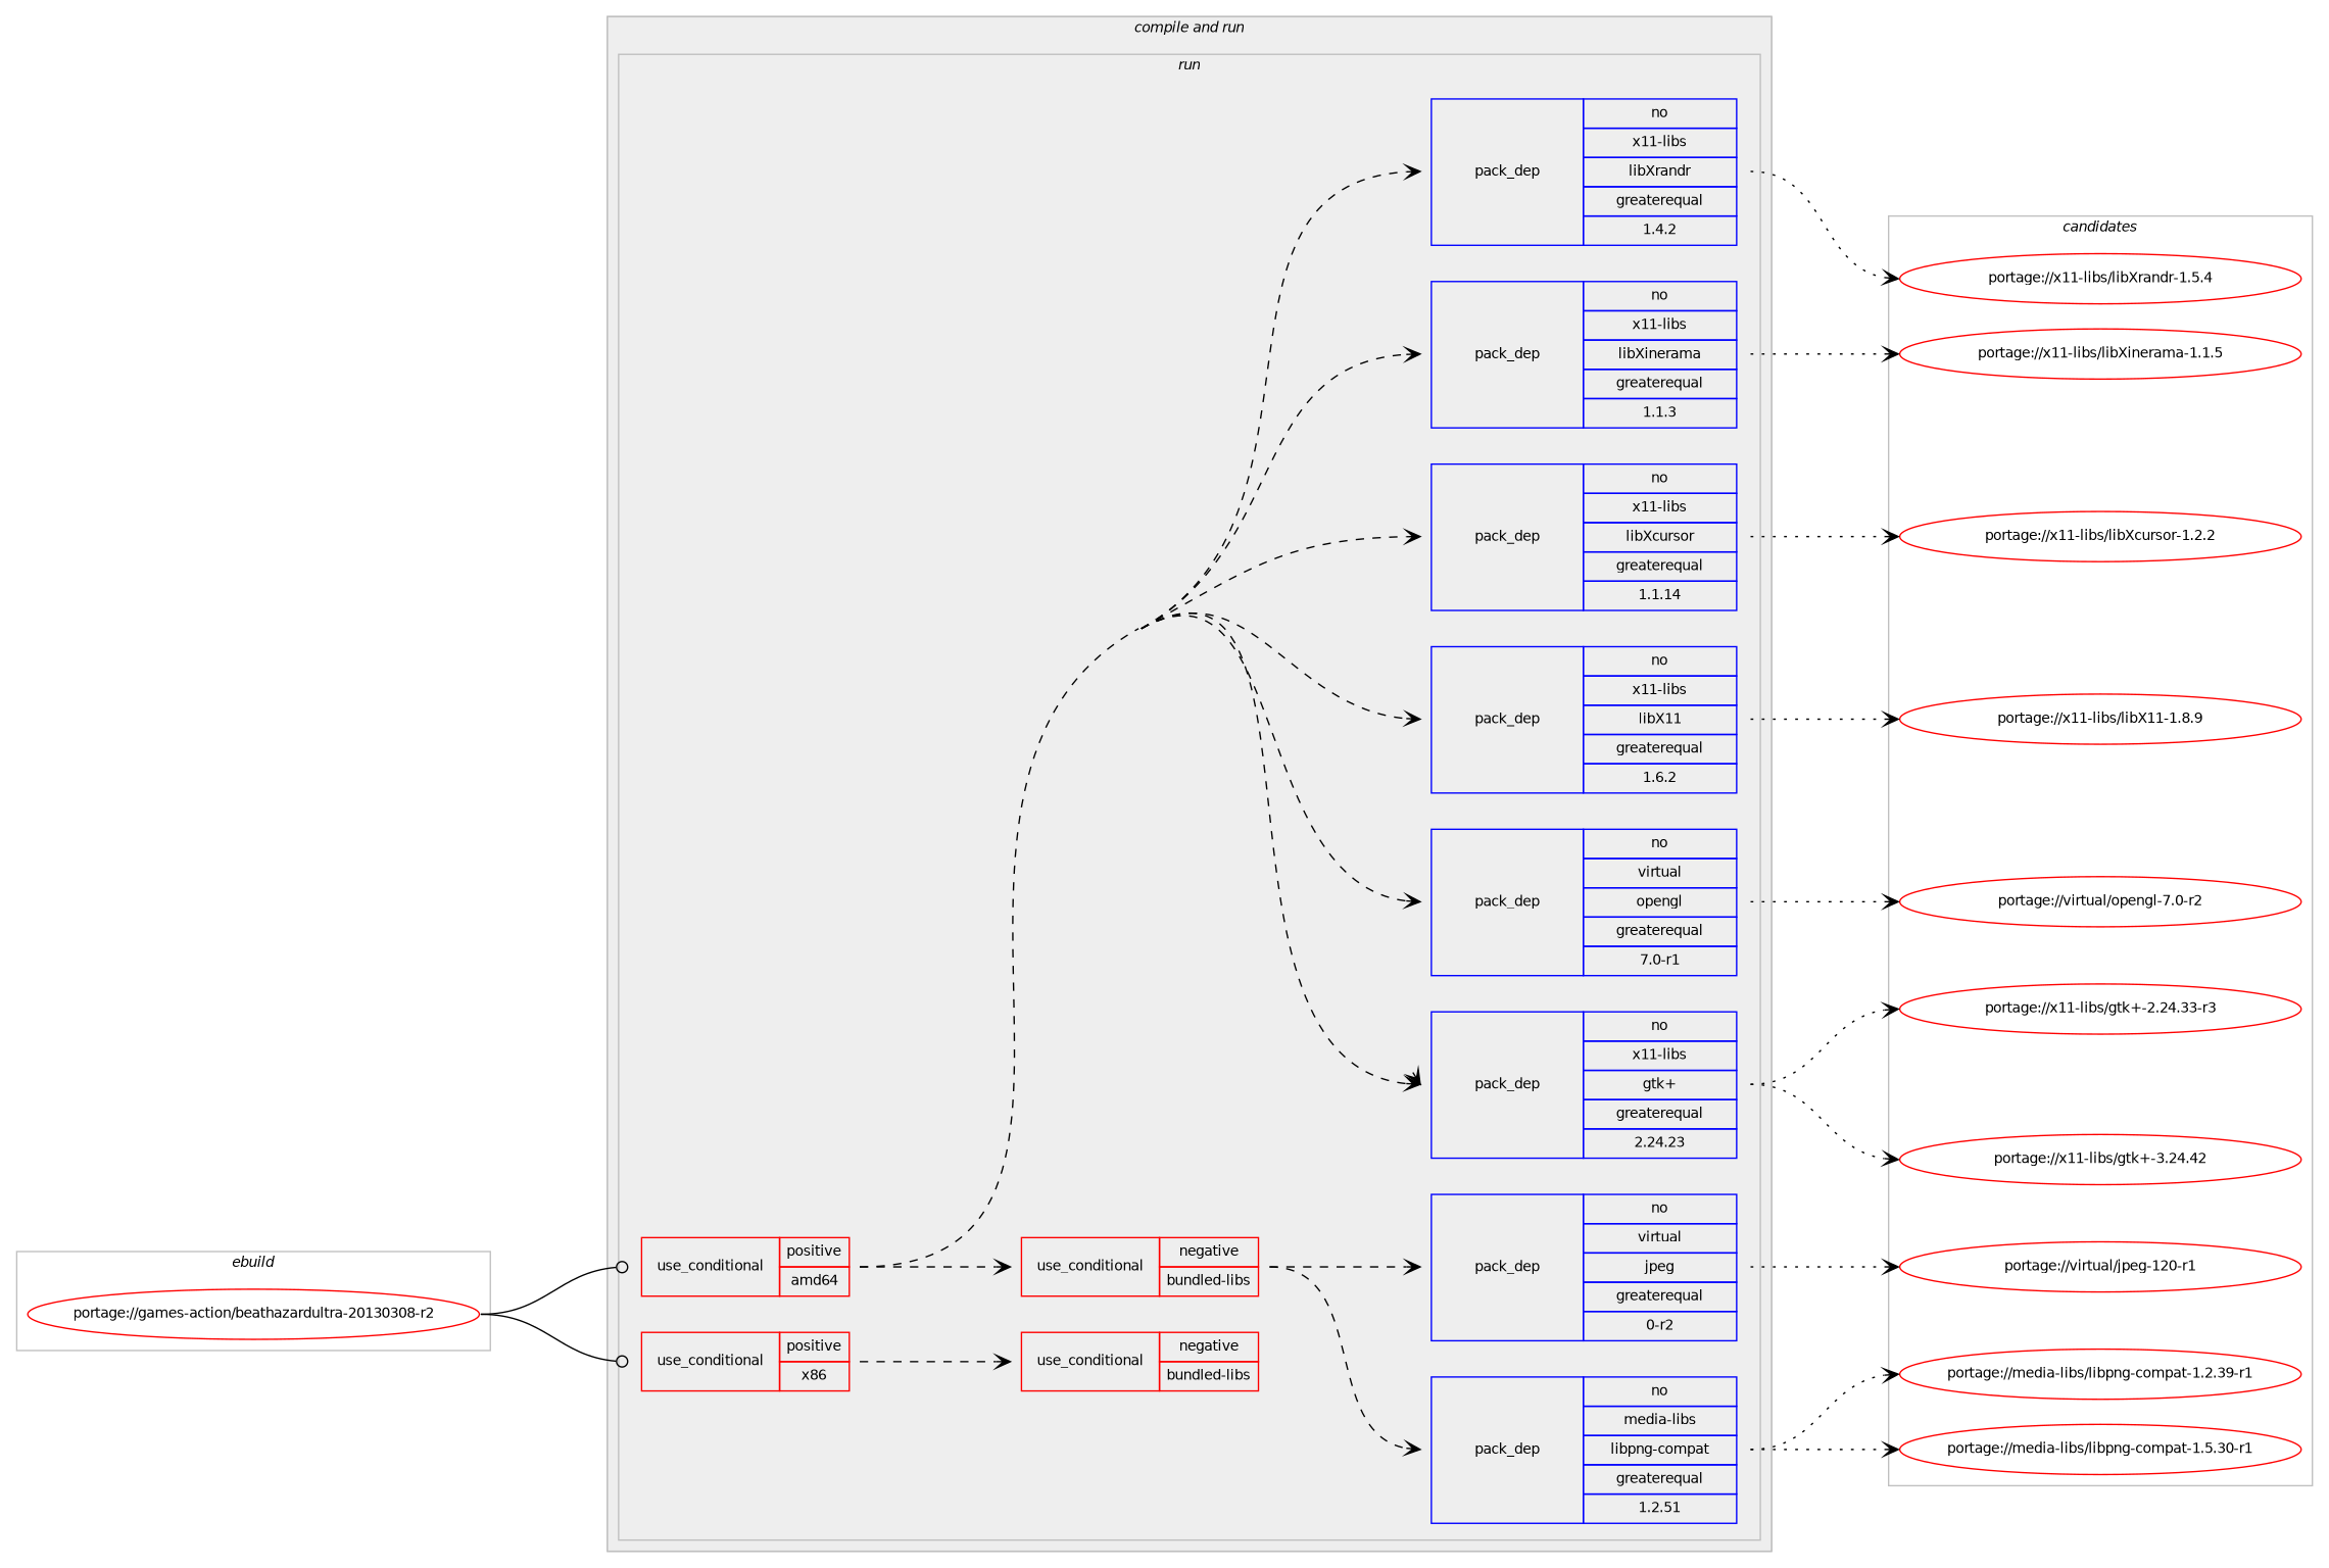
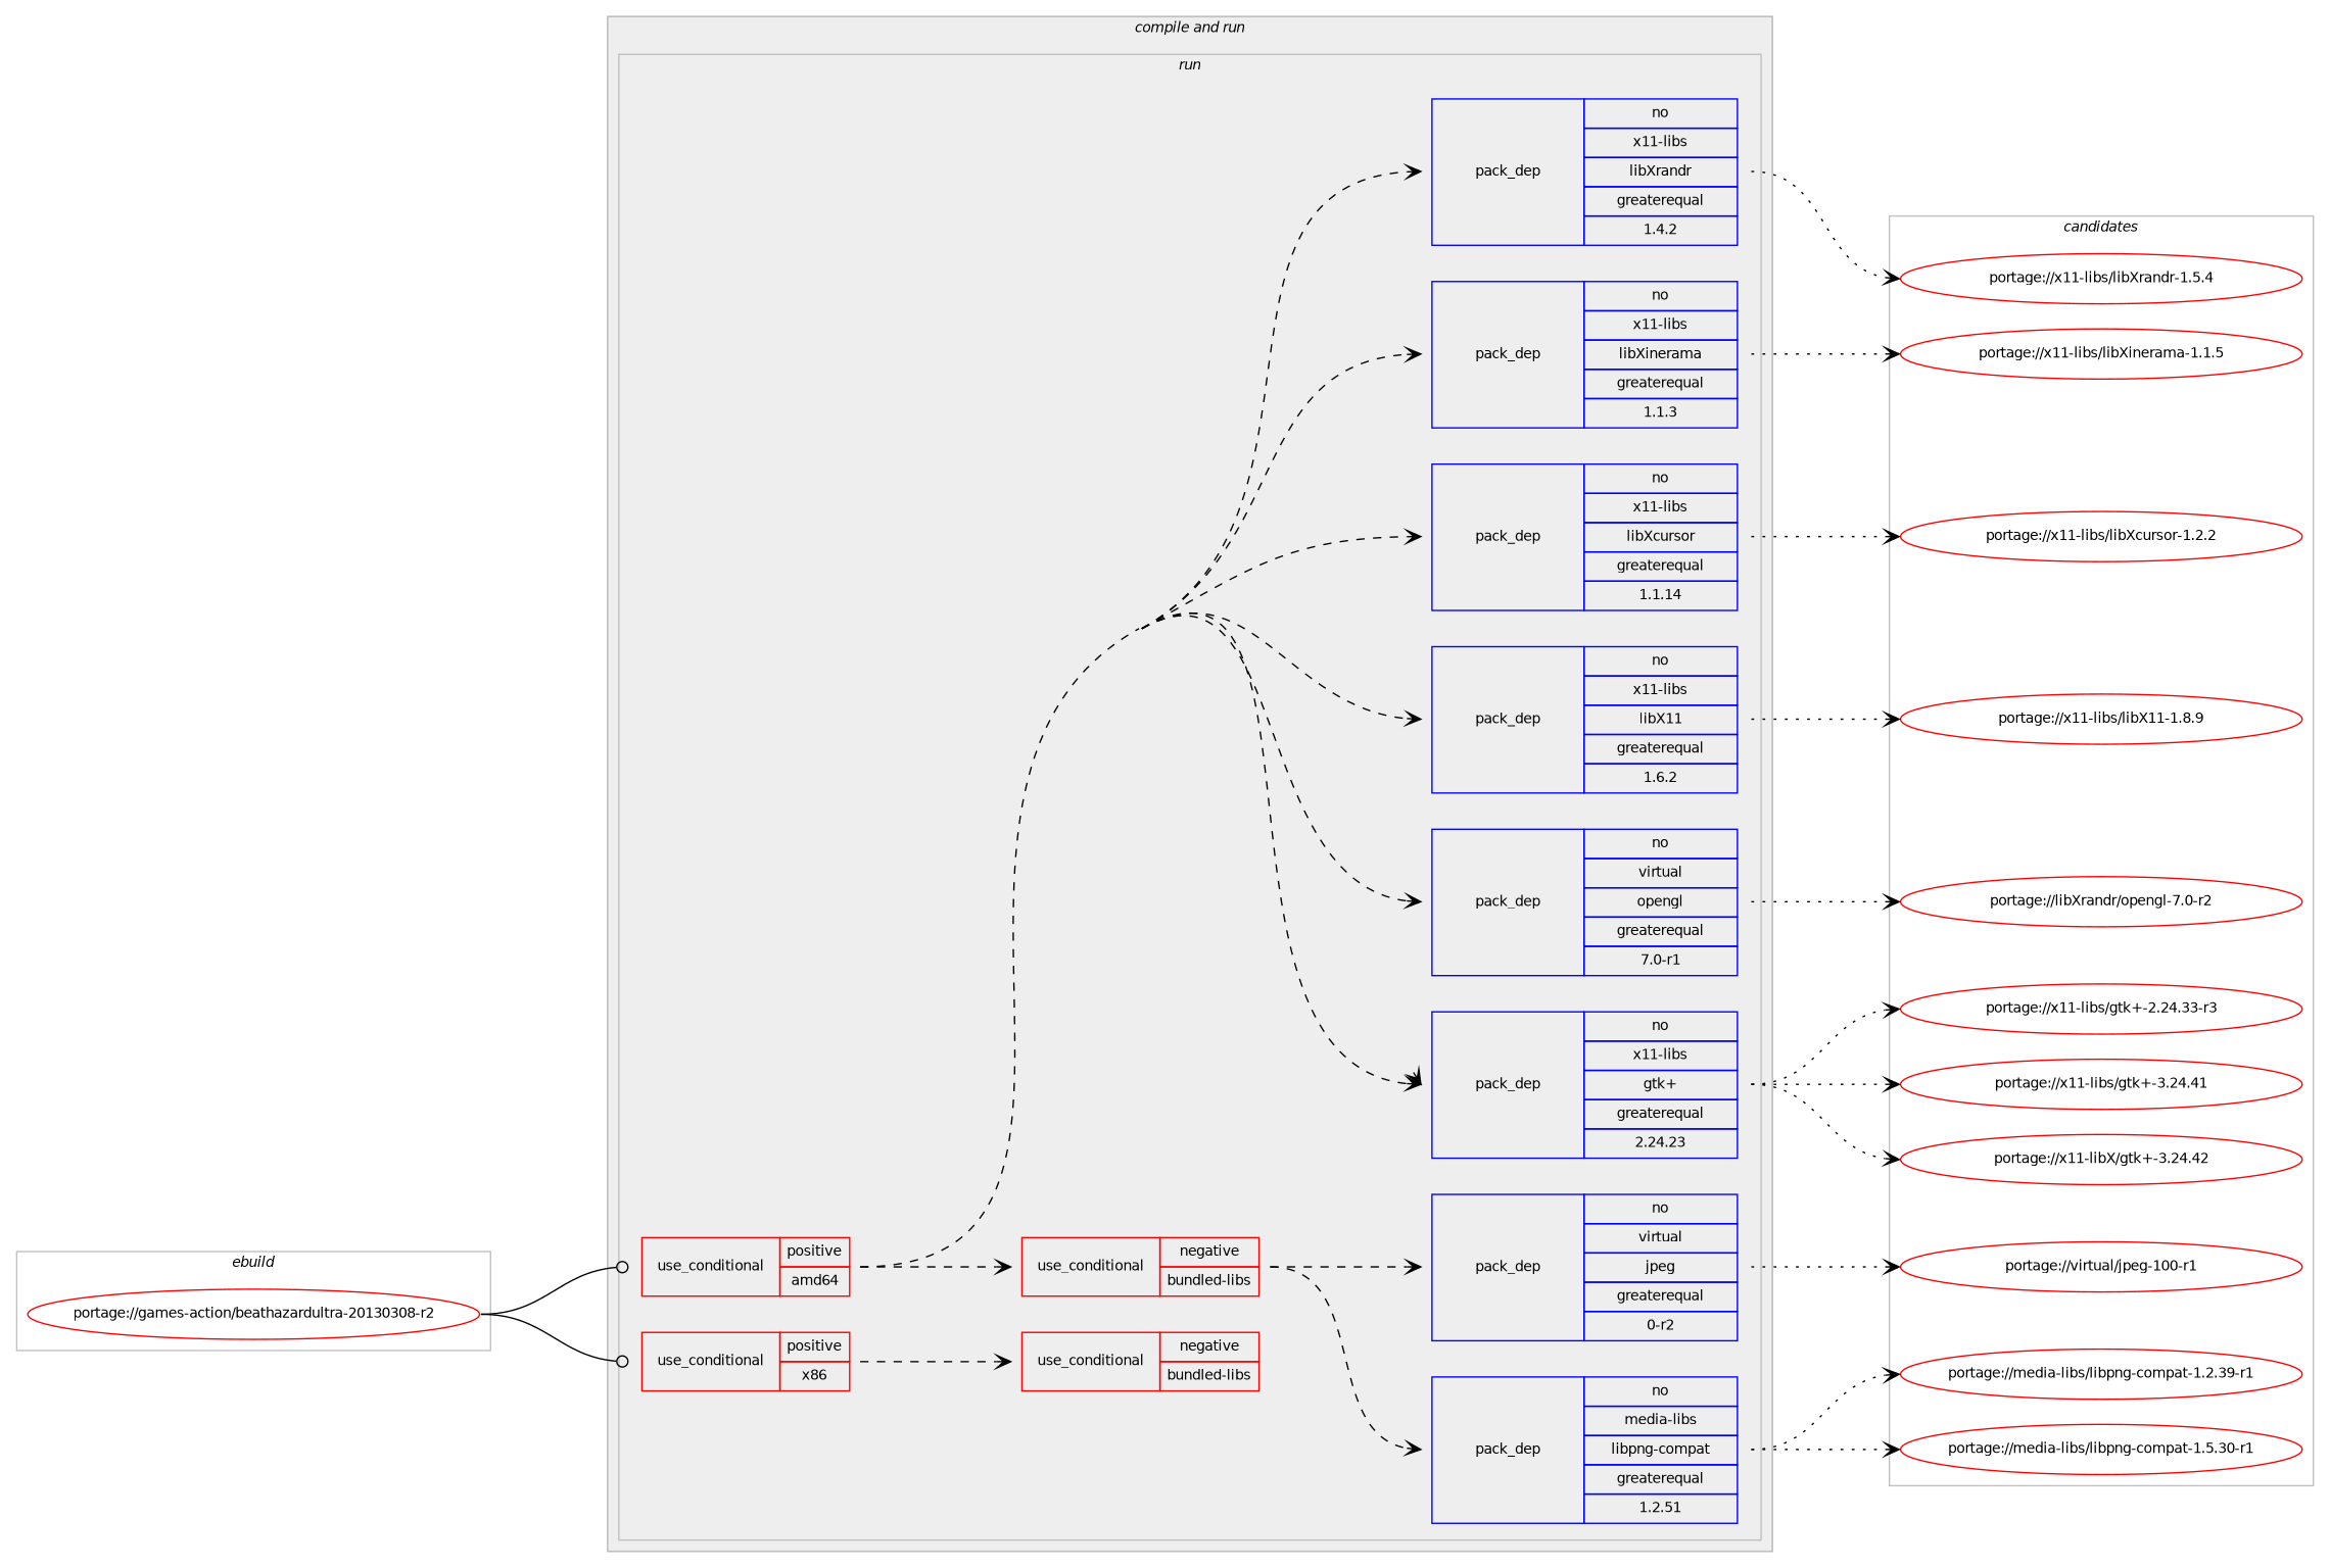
  digraph {
    compound=true
    concentrate=true
    fontname=Helvetica
    fontsize=10
    newrank=true
    rankdir=LR
    ranksep=1.5
    node [color=red fontname=Helvetica fontsize=10]
    edge [arrowhead=vee headport=w style=dotted tailport=e weight=20]
    n1 [label="portage://games-action/beathazardultra-20130308-r2" width=4]
    n2 [color=blue label=<<TABLE BORDER="0" CELLBORDER="1" CELLSPACING="0" CELLPADDING="4" WIDTH="220"><TR><TD ROWSPAN="6" CELLPADDING="30">pack_dep</TD></TR><TR><TD WIDTH="110">no</TD></TR><TR><TD>media-libs</TD></TR><TR><TD>libpng-compat</TD></TR><TR><TD>greaterequal</TD></TR><TR><TD>1.2.51</TD></TR></TABLE>> shape=none]
    n3 [color=blue label=<<TABLE BORDER="0" CELLBORDER="1" CELLSPACING="0" CELLPADDING="4" WIDTH="220"><TR><TD ROWSPAN="6" CELLPADDING="30">pack_dep</TD></TR><TR><TD WIDTH="110">no</TD></TR><TR><TD>virtual</TD></TR><TR><TD>jpeg</TD></TR><TR><TD>greaterequal</TD></TR><TR><TD>0-r2</TD></TR></TABLE>> shape=none]
    n4 [label=<<TABLE BORDER="0" CELLBORDER="1" CELLSPACING="0" CELLPADDING="4"><TR><TD ROWSPAN="3" CELLPADDING="10">use_conditional</TD></TR><TR><TD>negative</TD></TR><TR><TD>bundled-libs</TD></TR></TABLE>> shape=none]
    n5 [color=blue label=<<TABLE BORDER="0" CELLBORDER="1" CELLSPACING="0" CELLPADDING="4" WIDTH="220"><TR><TD ROWSPAN="6" CELLPADDING="30">pack_dep</TD></TR><TR><TD WIDTH="110">no</TD></TR><TR><TD>x11-libs</TD></TR><TR><TD>gtk+</TD></TR><TR><TD>greaterequal</TD></TR><TR><TD>2.24.23</TD></TR></TABLE>> shape=none]
    n6 [color=blue label=<<TABLE BORDER="0" CELLBORDER="1" CELLSPACING="0" CELLPADDING="4" WIDTH="220"><TR><TD ROWSPAN="6" CELLPADDING="30">pack_dep</TD></TR><TR><TD WIDTH="110">no</TD></TR><TR><TD>virtual</TD></TR><TR><TD>opengl</TD></TR><TR><TD>greaterequal</TD></TR><TR><TD>7.0-r1</TD></TR></TABLE>> shape=none]
    n7 [color=blue label=<<TABLE BORDER="0" CELLBORDER="1" CELLSPACING="0" CELLPADDING="4" WIDTH="220"><TR><TD ROWSPAN="6" CELLPADDING="30">pack_dep</TD></TR><TR><TD WIDTH="110">no</TD></TR><TR><TD>x11-libs</TD></TR><TR><TD>libX11</TD></TR><TR><TD>greaterequal</TD></TR><TR><TD>1.6.2</TD></TR></TABLE>> shape=none]
    n8 [color=blue label=<<TABLE BORDER="0" CELLBORDER="1" CELLSPACING="0" CELLPADDING="4" WIDTH="220"><TR><TD ROWSPAN="6" CELLPADDING="30">pack_dep</TD></TR><TR><TD WIDTH="110">no</TD></TR><TR><TD>x11-libs</TD></TR><TR><TD>libXcursor</TD></TR><TR><TD>greaterequal</TD></TR><TR><TD>1.1.14</TD></TR></TABLE>> shape=none]
    n9 [color=blue label=<<TABLE BORDER="0" CELLBORDER="1" CELLSPACING="0" CELLPADDING="4" WIDTH="220"><TR><TD ROWSPAN="6" CELLPADDING="30">pack_dep</TD></TR><TR><TD WIDTH="110">no</TD></TR><TR><TD>x11-libs</TD></TR><TR><TD>libXinerama</TD></TR><TR><TD>greaterequal</TD></TR><TR><TD>1.1.3</TD></TR></TABLE>> shape=none]
    n10 [color=blue label=<<TABLE BORDER="0" CELLBORDER="1" CELLSPACING="0" CELLPADDING="4" WIDTH="220"><TR><TD ROWSPAN="6" CELLPADDING="30">pack_dep</TD></TR><TR><TD WIDTH="110">no</TD></TR><TR><TD>x11-libs</TD></TR><TR><TD>libXrandr</TD></TR><TR><TD>greaterequal</TD></TR><TR><TD>1.4.2</TD></TR></TABLE>> shape=none]
    n11 [label=<<TABLE BORDER="0" CELLBORDER="1" CELLSPACING="0" CELLPADDING="4"><TR><TD ROWSPAN="3" CELLPADDING="10">use_conditional</TD></TR><TR><TD>positive</TD></TR><TR><TD>amd64</TD></TR></TABLE>> shape=none]
    n12 [label=<<TABLE BORDER="0" CELLBORDER="1" CELLSPACING="0" CELLPADDING="4"><TR><TD ROWSPAN="3" CELLPADDING="10">use_conditional</TD></TR><TR><TD>negative</TD></TR><TR><TD>bundled-libs</TD></TR></TABLE>> shape=none]
    n13 [label=<<TABLE BORDER="0" CELLBORDER="1" CELLSPACING="0" CELLPADDING="4"><TR><TD ROWSPAN="3" CELLPADDING="10">use_conditional</TD></TR><TR><TD>positive</TD></TR><TR><TD>x86</TD></TR></TABLE>> shape=none]
    n14 [label="portage://media-libs/libpng-compat-1.2.39-r1" width=4]
    n15 [label="portage://media-libs/libpng-compat-1.5.30-r1" width=4]
-   n16 [label="portage://virtual/jpeg-120-r1" width=4]
+   n16 [label="portage://virtual/jpeg-100-r1" width=4]
    n17 [label="portage://x11-libs/gtk+-2.24.33-r3" width=4]
-   n19 [label="portage://x11-libs/gtk+-3.24.42" width=4]
-   n20 [label="portage://virtual/opengl-7.0-r2" width=4]
+   n18 [label="portage://x11-libs/gtk+-3.24.41" width=4]
+   n19 [label="portage://x11-libX/gtk+-3.24.42" width=4]
+   n20 [label="portage://libXrandr/opengl-7.0-r2" width=4]
    n21 [label="portage://x11-libs/libX11-1.8.9" width=4]
    n22 [label="portage://x11-libs/libXcursor-1.2.2" width=4]
    n23 [label="portage://x11-libs/libXinerama-1.1.5" width=4]
    n24 [label="portage://x11-libs/libXrandr-1.5.4" width=4]
    subgraph cluster_1 {
      color=gray
      label=<<i>ebuild</i>>
      rank=same
      n1
    }
    subgraph cluster_2 {
      color=gray
      label=<<i>dependencies</i>>
      subgraph cluster_3 {
        color=gray
        fillcolor="#eeeeee"
        label=<<i>compile</i>>
        style=filled
      }
      subgraph cluster_4 {
        color=gray
        fillcolor="#eeeeee"
        label=<<i>compile and run</i>>
        style=filled
      }
      subgraph cluster_5 {
        color=gray
        fillcolor="#eeeeee"
        label=<<i>run</i>>
        style=filled
        subgraph sub_6 {
          color=gray
          fillcolor="#eeeeee"
          label=<<i>run</i>>
          style=filled
          n11
          subgraph sub_7 {
            color=gray
            fillcolor="#eeeeee"
            label=<<i>run</i>>
            style=filled
            n4
            subgraph sub_8 {
              color=gray
              fillcolor="#eeeeee"
              label=<<i>run</i>>
              style=filled
              n2
            }
            subgraph sub_9 {
              color=gray
              fillcolor="#eeeeee"
              label=<<i>run</i>>
              style=filled
              n3
            }
          }
          subgraph sub_10 {
            color=gray
            fillcolor="#eeeeee"
            label=<<i>run</i>>
            style=filled
            n5
          }
          subgraph sub_11 {
            color=gray
            fillcolor="#eeeeee"
            label=<<i>run</i>>
            style=filled
            n6
          }
          subgraph sub_12 {
            color=gray
            fillcolor="#eeeeee"
            label=<<i>run</i>>
            style=filled
            n7
          }
          subgraph sub_13 {
            color=gray
            fillcolor="#eeeeee"
            label=<<i>run</i>>
            style=filled
            n8
          }
          subgraph sub_14 {
            color=gray
            fillcolor="#eeeeee"
            label=<<i>run</i>>
            style=filled
            n9
          }
          subgraph sub_15 {
            color=gray
            fillcolor="#eeeeee"
            label=<<i>run</i>>
            style=filled
            n10
          }
        }
        subgraph sub_16 {
          color=gray
          fillcolor="#eeeeee"
          label=<<i>run</i>>
          style=filled
          n13
          subgraph sub_17 {
            color=gray
            fillcolor="#eeeeee"
            label=<<i>run</i>>
            style=filled
            n12
          }
        }
      }
    }
    subgraph cluster_18 {
      color=gray
      label=<<i>candidates</i>>
      rank=same
      subgraph sub_19 {
        color=black
        label=<<i>candidates</i>>
        nodesep=1
        rank=same
        n14
        n15
      }
      subgraph sub_20 {
        color=black
        label=<<i>candidates</i>>
        nodesep=1
        rank=same
        n16
      }
      subgraph sub_21 {
        color=black
        label=<<i>candidates</i>>
        nodesep=1
        rank=same
        n17
+       n18
        n19
      }
      subgraph sub_22 {
        color=black
        label=<<i>candidates</i>>
        nodesep=1
        rank=same
        n20
      }
      subgraph sub_23 {
        color=black
        label=<<i>candidates</i>>
        nodesep=1
        rank=same
        n21
      }
      subgraph sub_24 {
        color=black
        label=<<i>candidates</i>>
        nodesep=1
        rank=same
        n22
      }
      subgraph sub_25 {
        color=black
        label=<<i>candidates</i>>
        nodesep=1
        rank=same
        n23
      }
      subgraph sub_26 {
        color=black
        label=<<i>candidates</i>>
        nodesep=1
        rank=same
        n24
      }
    }
    n1 -> n11 [arrowhead=odot style=solid]
    n1 -> n13 [arrowhead=odot style=solid]
    n2 -> n14 [weight=100]
    n2 -> n15 [weight=100]
    n3 -> n16 [weight=100]
    n4 -> n2 [style=dashed]
    n4 -> n3 [style=dashed]
    n5 -> n17 [weight=100]
+   n5 -> n18 [weight=100]
    n5 -> n19 [weight=100]
    n6 -> n20 [weight=100]
    n7 -> n21 [weight=100]
    n8 -> n22 [weight=100]
    n9 -> n23 [weight=100]
    n10 -> n24 [weight=100]
    n11 -> n4 [style=dashed]
    n11 -> n5 [style=dashed]
    n11 -> n6 [style=dashed]
    n11 -> n7 [style=dashed]
    n11 -> n8 [style=dashed]
    n11 -> n9 [style=dashed]
    n11 -> n10 [style=dashed]
    n13 -> n12 [style=dashed]
  }
